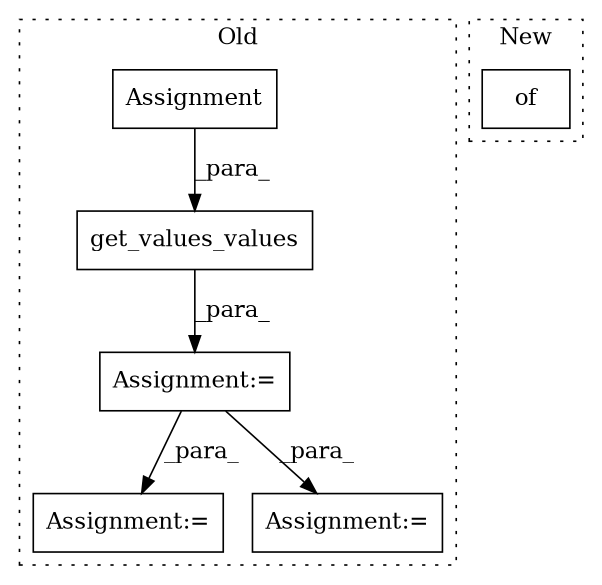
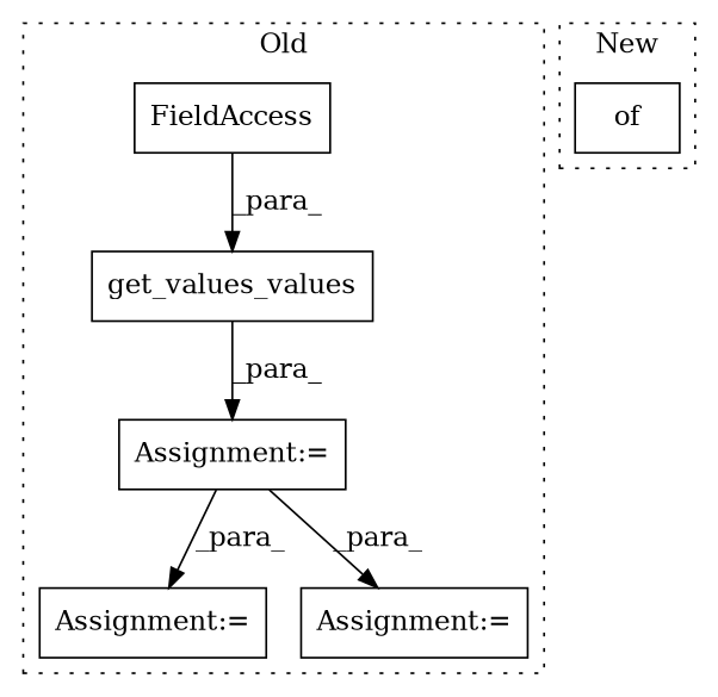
  digraph {
    node [a=7 l=1 shape=box]
    n1 [a=32 l="16,1" label=get_values_values s="10227,10269"]
-   n2 [a=22 l=14 label=Assignment s=10250]
+   n2 [a=22 l=14 label=FieldAccess s=10250]
    n3 [label="Assignment:=" s=10478]
    n4 [label="Assignment:=" s=10376]
    n5 [label="Assignment:=" s=10226]
    n6 [a=32 l="3,1" label=of s="10573,10679"]
    subgraph cluster_1 {
      label=Old
      style=dotted
      n1
      n2
      n3
      n4
      n5
    }
    subgraph cluster_2 {
      label=New
      style=dotted
      n6
    }
    n1 -> n5 [label=_para_]
    n2 -> n1 [label=_para_]
    n5 -> n3 [label=_para_]
    n5 -> n4 [label=_para_]
  }
